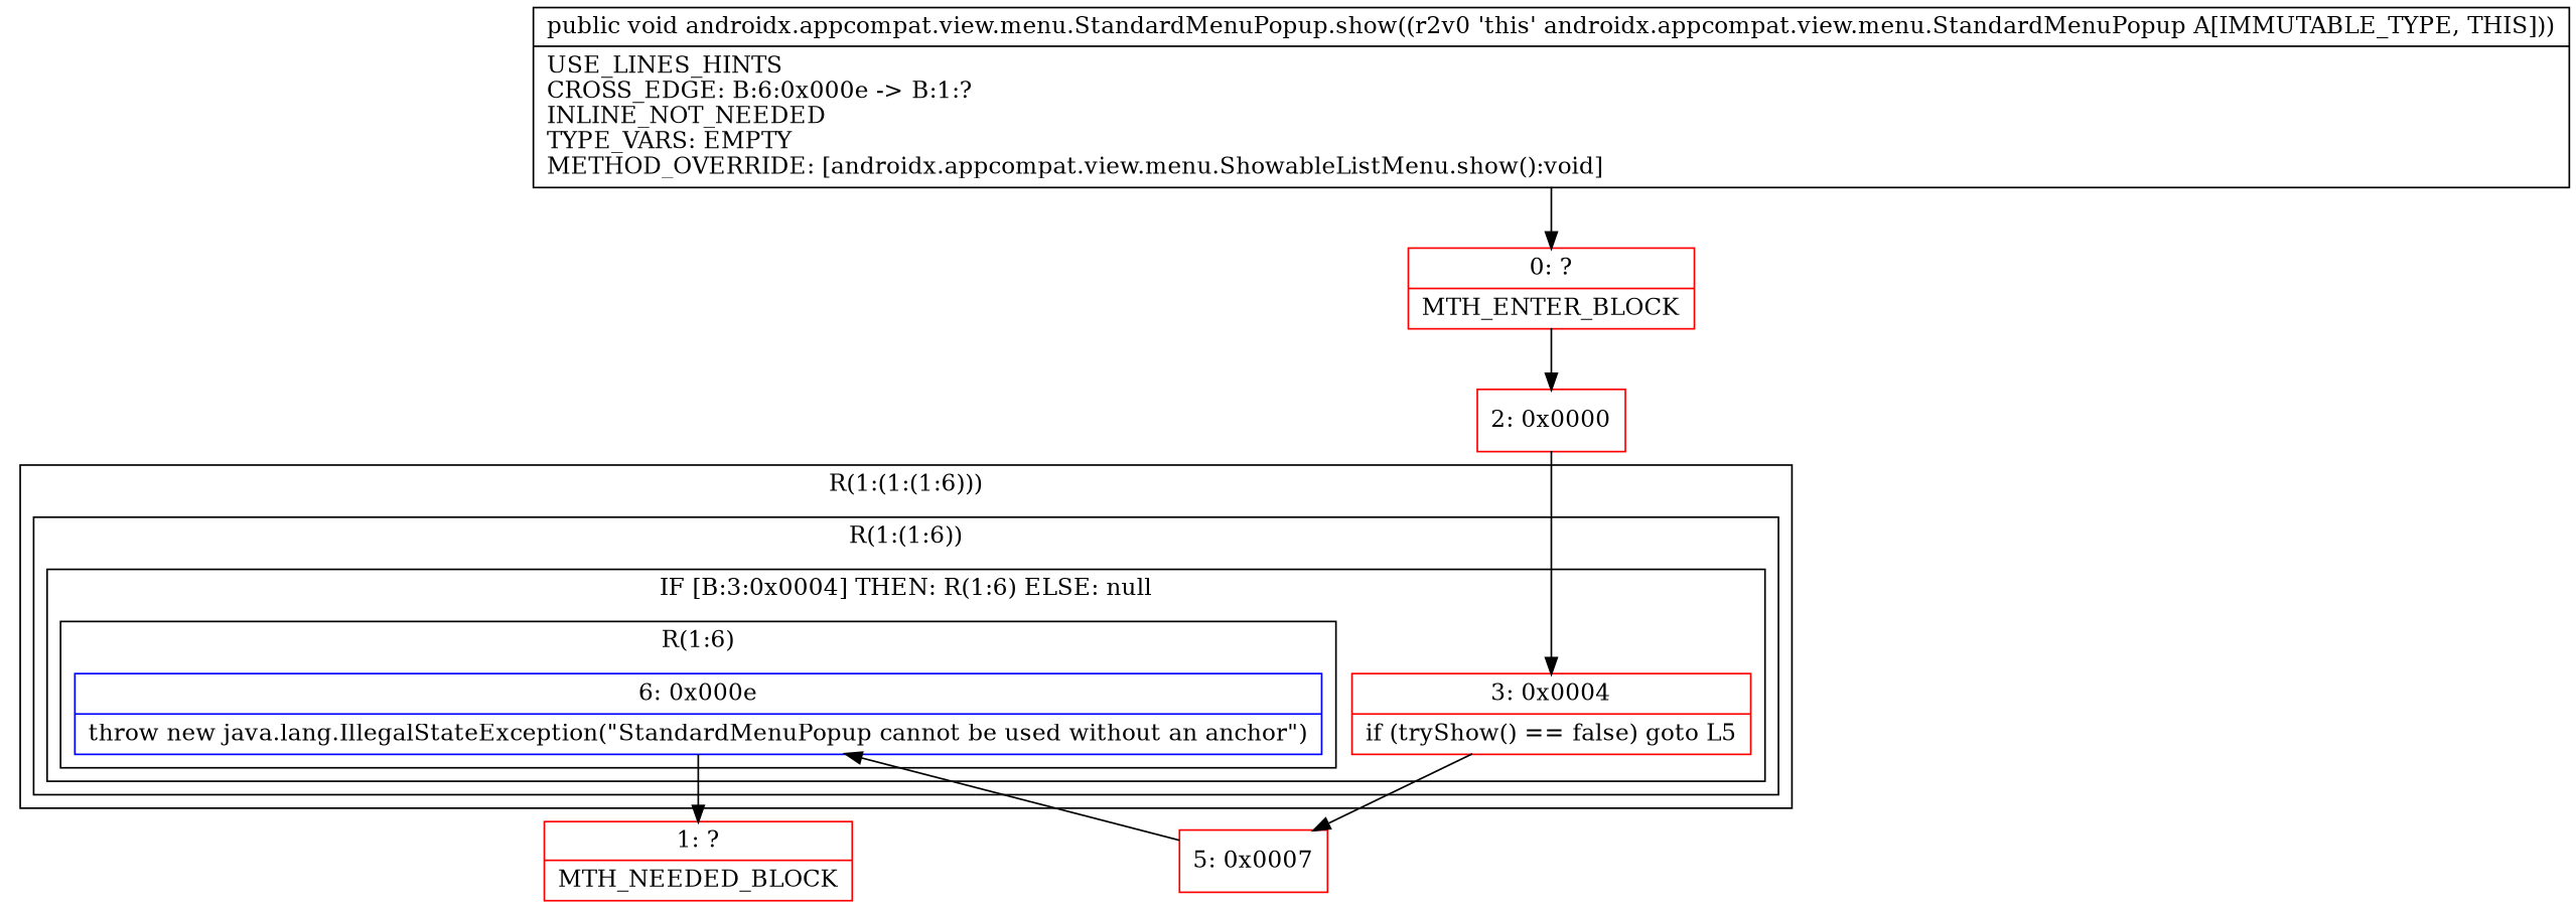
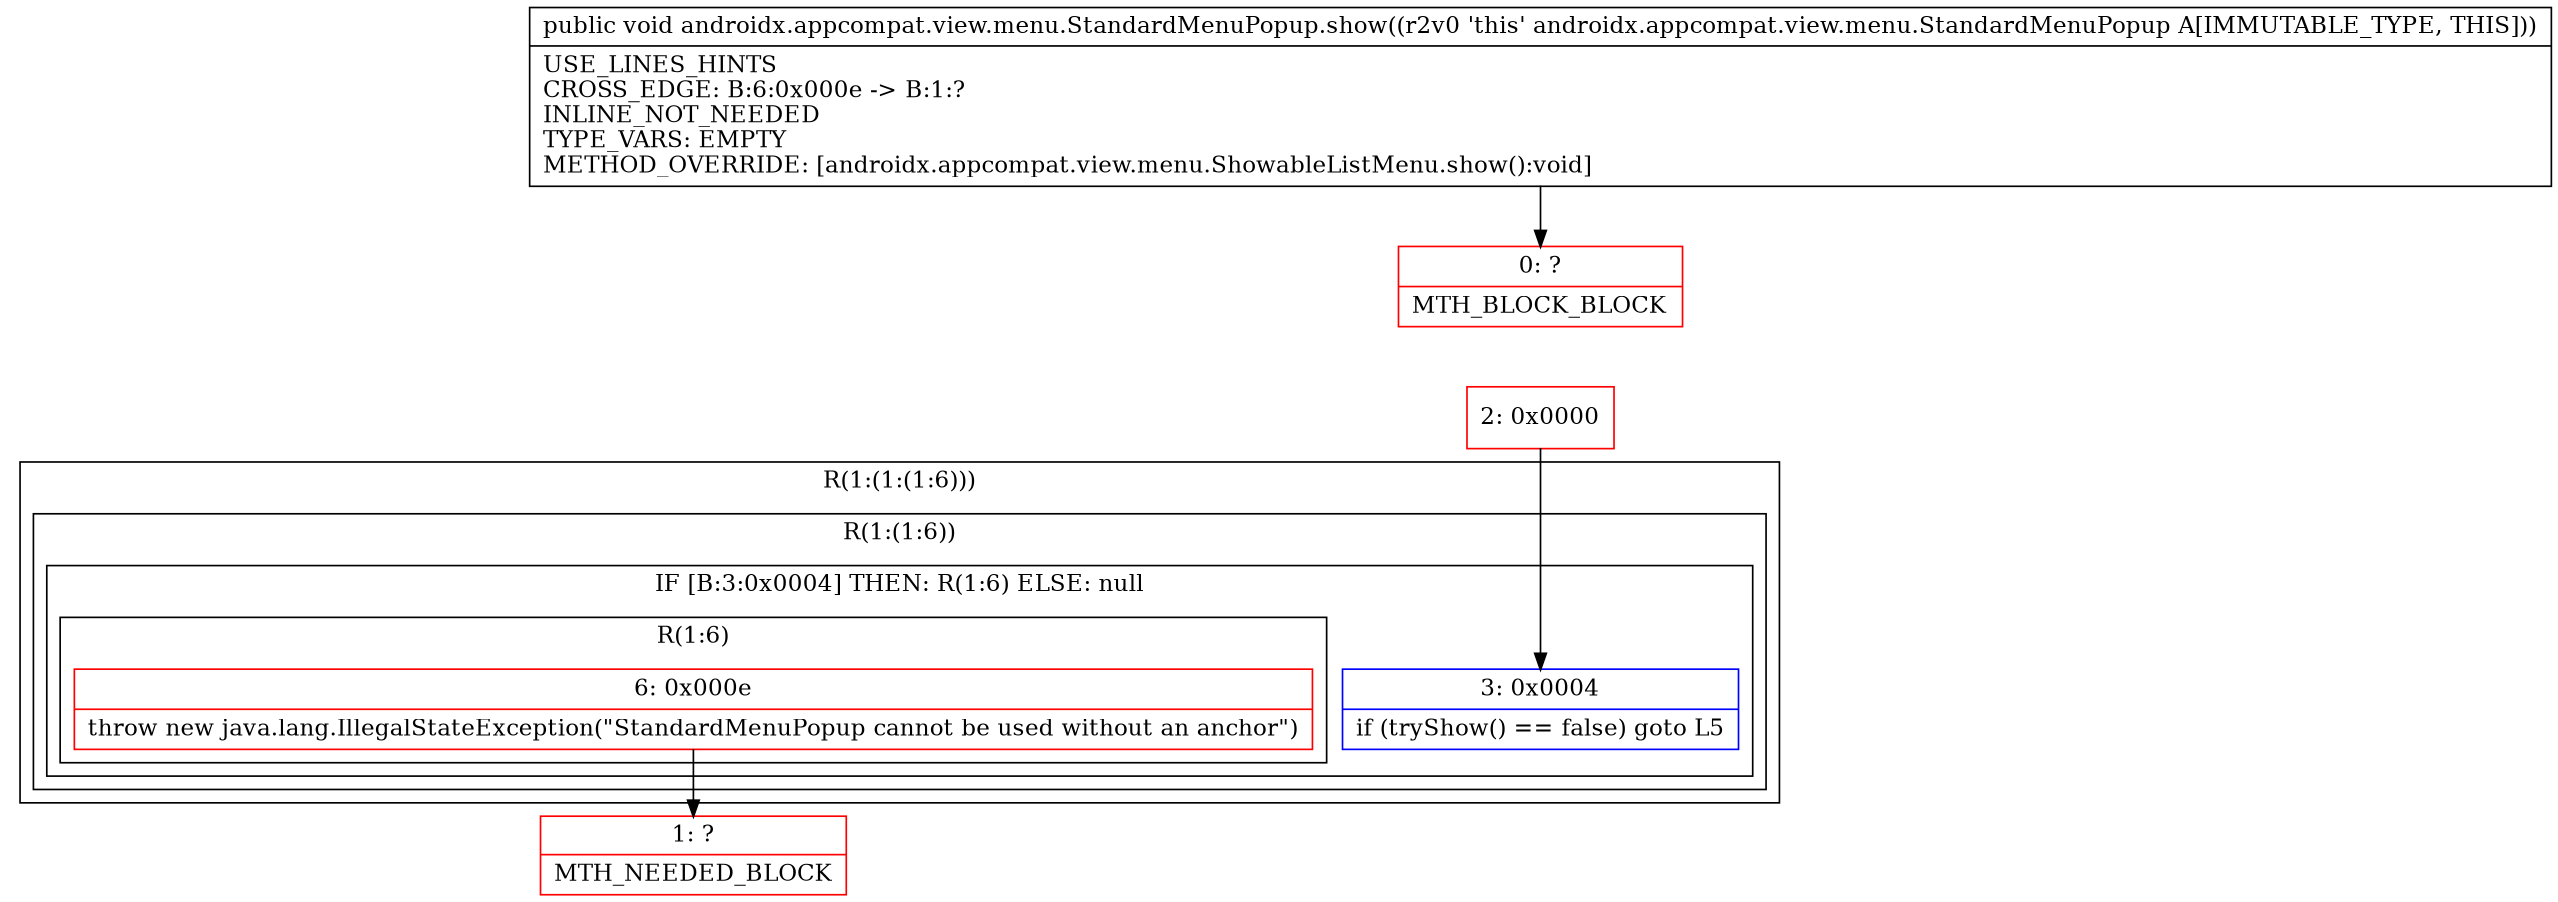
  digraph {
    node [color=red shape=record]
-   n1 [color=blue label="{6\:\ 0x000e|throw new java.lang.IllegalStateException(\"StandardMenuPopup cannot be used without an anchor\")\l}"]
-   n2 [label="{3\:\ 0x0004|if (tryShow() == false) goto L5\l}"]
+   n1 [label="{6\:\ 0x000e|throw new java.lang.IllegalStateException(\"StandardMenuPopup cannot be used without an anchor\")\l}"]
+   n2 [color=blue label="{3\:\ 0x0004|if (tryShow() == false) goto L5\l}"]
    n3 [label="{1\:\ ?|MTH_NEEDED_BLOCK\l}"]
-   n4 [label="{5\:\ 0x0007}"]
-   n5 [label="{0\:\ ?|MTH_ENTER_BLOCK\l}"]
+   n5 [label="{0\:\ ?|MTH_BLOCK_BLOCK\l}"]
    n6 [label="{2\:\ 0x0000}"]
    n7 [label="{public void androidx.appcompat.view.menu.StandardMenuPopup.show((r2v0 'this' androidx.appcompat.view.menu.StandardMenuPopup A[IMMUTABLE_TYPE, THIS]))  | USE_LINES_HINTS\lCROSS_EDGE: B:6:0x000e \-\> B:1:?\lINLINE_NOT_NEEDED\lTYPE_VARS: EMPTY\lMETHOD_OVERRIDE: [androidx.appcompat.view.menu.ShowableListMenu.show():void]\l}" color=""]
    subgraph cluster_1 {
      label="R(1:(1:(1:6)))"
      subgraph cluster_2 {
        label="R(1:(1:6))"
        subgraph cluster_3 {
          label="IF [B:3:0x0004] THEN: R(1:6) ELSE: null"
          n2
          subgraph cluster_4 {
            label="R(1:6)"
            n1
          }
        }
      }
    }
    n1 -> n3
-   n2 -> n4
-   n4 -> n1
-   n5 -> n6
    n6 -> n2
    n7 -> n5
  }
